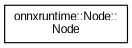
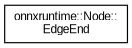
  digraph {
    rankdir=LR
    fontname="Liberation Sans"
-   n1 [color=black fillcolor=white fontname="Liberation Sans" fontsize=10 height=0.2 label="onnxruntime::Node::\lNode" shape=record style=filled width=0.4]
+   n1 [color=black fillcolor=white fontname="Liberation Sans" fontsize=10 height=0.2 label="onnxruntime::Node::\lEdgeEnd" shape=record style=filled width=0.4]
  }
